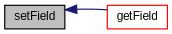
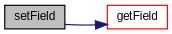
  digraph {
    rankdir=LR
    fontname="Liberation Sans"
    node [fontname="Liberation Sans" fontsize=10 shape=record]
    n1 [color=black fillcolor=grey75 fontcolor=black height=0.2 label=setField style=filled width=0.4]
    n2 [color=red height=0.2 label=getField width=0.4]
-   n2 -> n1 [color=midnightblue fontname="Liberation Sans" fontsize=10 labelfontname=Helvetica labelfontsize=10 style=solid]
+   n1 -> n2 [color=midnightblue fontname="Liberation Sans" fontsize=10 labelfontname=Helvetica labelfontsize=10 style=solid]
  }
